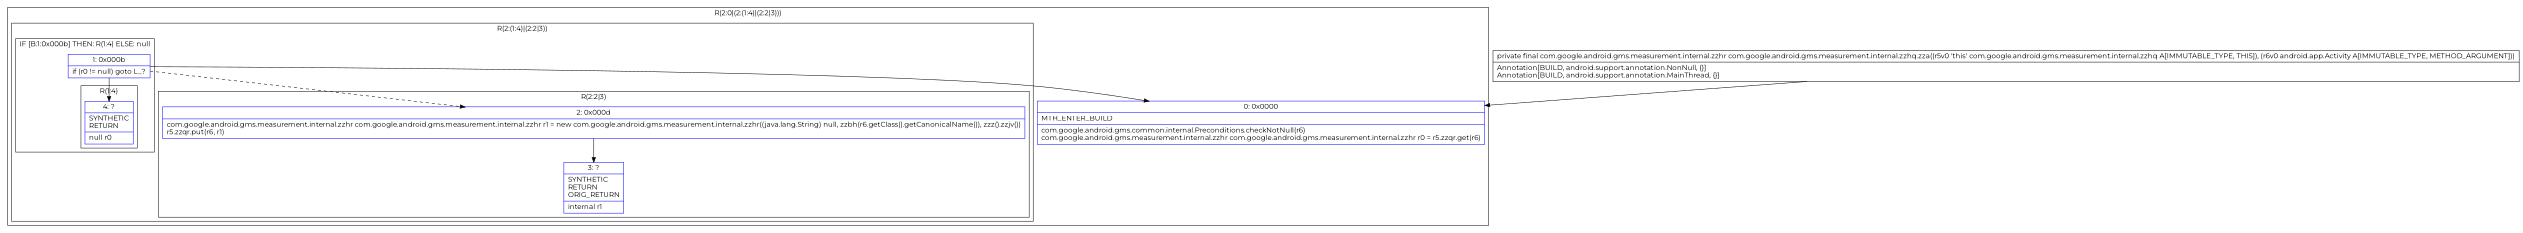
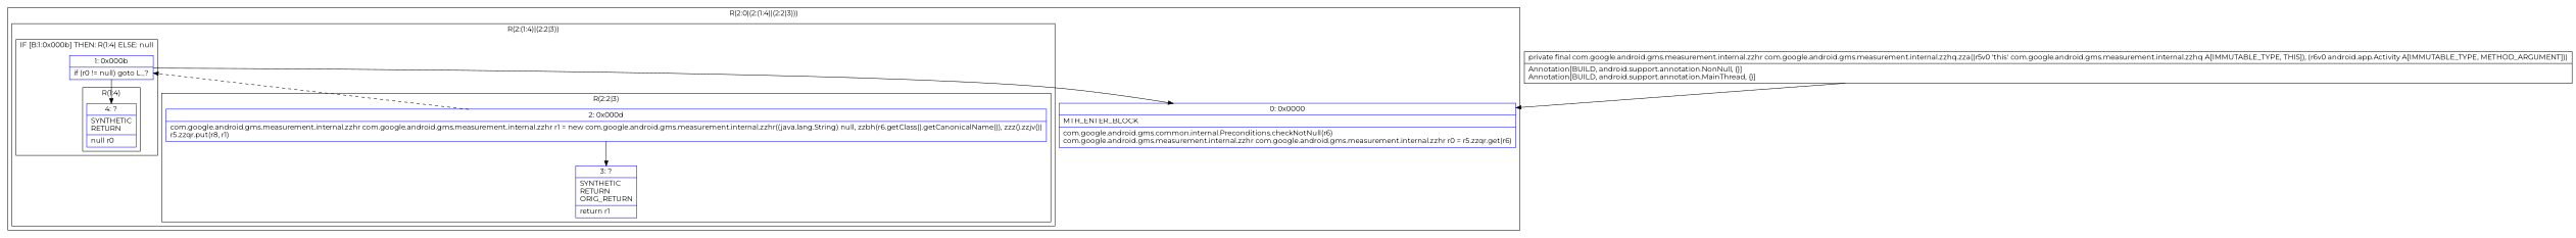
  digraph {
    fontname=Montserrat
    node [color=blue fontname=Montserrat shape=record]
    edge [fontname=Montserrat]
    n1 [label="{4\:\ ?|SYNTHETIC\lRETURN\l|null r0\l}"]
    n2 [label="{1\:\ 0x000b|if (r0 != null) goto L_?\l}"]
-   n3 [label="{2\:\ 0x000d|com.google.android.gms.measurement.internal.zzhr com.google.android.gms.measurement.internal.zzhr r1 = new com.google.android.gms.measurement.internal.zzhr((java.lang.String) null, zzbh(r6.getClass().getCanonicalName()), zzz().zzjv())\lr5.zzqr.put(r6, r1)\l}"]
-   n4 [label="{3\:\ ?|SYNTHETIC\lRETURN\lORIG_RETURN\l|internal r1\l}"]
-   n5 [label="{0\:\ 0x0000|MTH_ENTER_BUILD\l|com.google.android.gms.common.internal.Preconditions.checkNotNull(r6)\lcom.google.android.gms.measurement.internal.zzhr com.google.android.gms.measurement.internal.zzhr r0 = r5.zzqr.get(r6)\l}"]
+   n3 [label="{2\:\ 0x000d|com.google.android.gms.measurement.internal.zzhr com.google.android.gms.measurement.internal.zzhr r1 = new com.google.android.gms.measurement.internal.zzhr((java.lang.String) null, zzbh(r6.getClass().getCanonicalName()), zzz().zzjv())\lr5.zzqr.put(r8, r1)\l}"]
+   n4 [label="{3\:\ ?|SYNTHETIC\lRETURN\lORIG_RETURN\l|return r1\l}"]
+   n5 [label="{0\:\ 0x0000|MTH_ENTER_BLOCK\l|com.google.android.gms.common.internal.Preconditions.checkNotNull(r6)\lcom.google.android.gms.measurement.internal.zzhr com.google.android.gms.measurement.internal.zzhr r0 = r5.zzqr.get(r6)\l}"]
    n6 [label="{private final com.google.android.gms.measurement.internal.zzhr com.google.android.gms.measurement.internal.zzhq.zza((r5v0 'this' com.google.android.gms.measurement.internal.zzhq A[IMMUTABLE_TYPE, THIS]), (r6v0 android.app.Activity A[IMMUTABLE_TYPE, METHOD_ARGUMENT]))  | Annotation[BUILD, android.support.annotation.NonNull, \{\}]\lAnnotation[BUILD, android.support.annotation.MainThread, \{\}]\l}" color=""]
    subgraph cluster_1 {
      label="R(2:0|(2:(1:4)|(2:2|3)))"
      n5
      subgraph cluster_2 {
        label="R(2:(1:4)|(2:2|3))"
        subgraph cluster_3 {
          label="IF [B:1:0x000b] THEN: R(1:4) ELSE: null"
          n2
          subgraph cluster_4 {
            label="R(1:4)"
            n1
          }
        }
        subgraph cluster_5 {
          label="R(2:2|3)"
          n3
          n4
        }
      }
    }
    n2 -> n1
-   n2 -> n3 [style=dashed]
+   n3 -> n2 [style=dashed]
    n2 -> n5
    n3 -> n4
    n6 -> n5
  }
